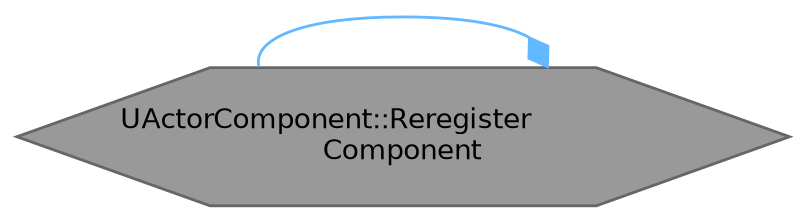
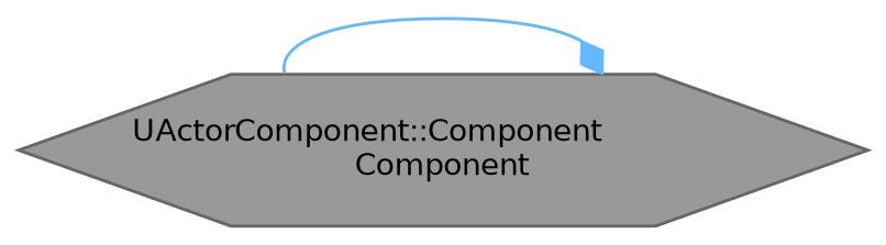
  digraph {
    rankdir=LR
-   n1 [color=gray40 fillcolor=grey60 fontcolor=black fontname=Helvetica fontsize=10 height=0.2 label="UActorComponent::Reregister\lComponent" shape=hexagon style=filled width=0.4]
+   n1 [color=gray40 fillcolor=grey60 fontcolor=black fontname=Helvetica fontsize=10 height=0.2 label="UActorComponent::Component\lComponent" shape=hexagon style=filled width=0.4]
    n1 -> n1 [color=steelblue1 fontname=Helvetica fontsize=10 labelfontname=Helvetica labelfontsize=10 style=solid arrowhead=diamond]
  }
